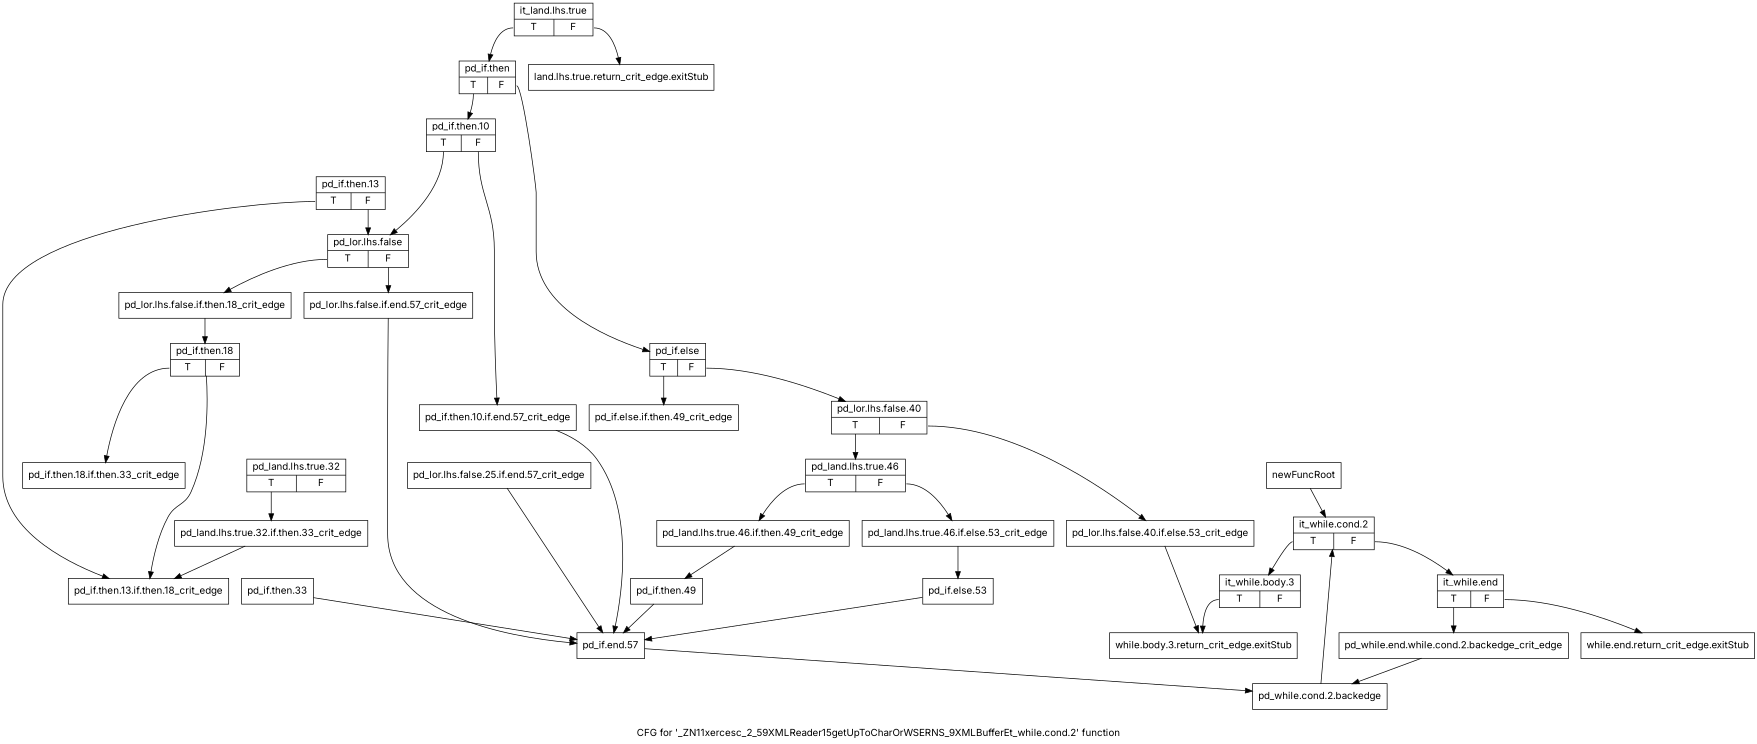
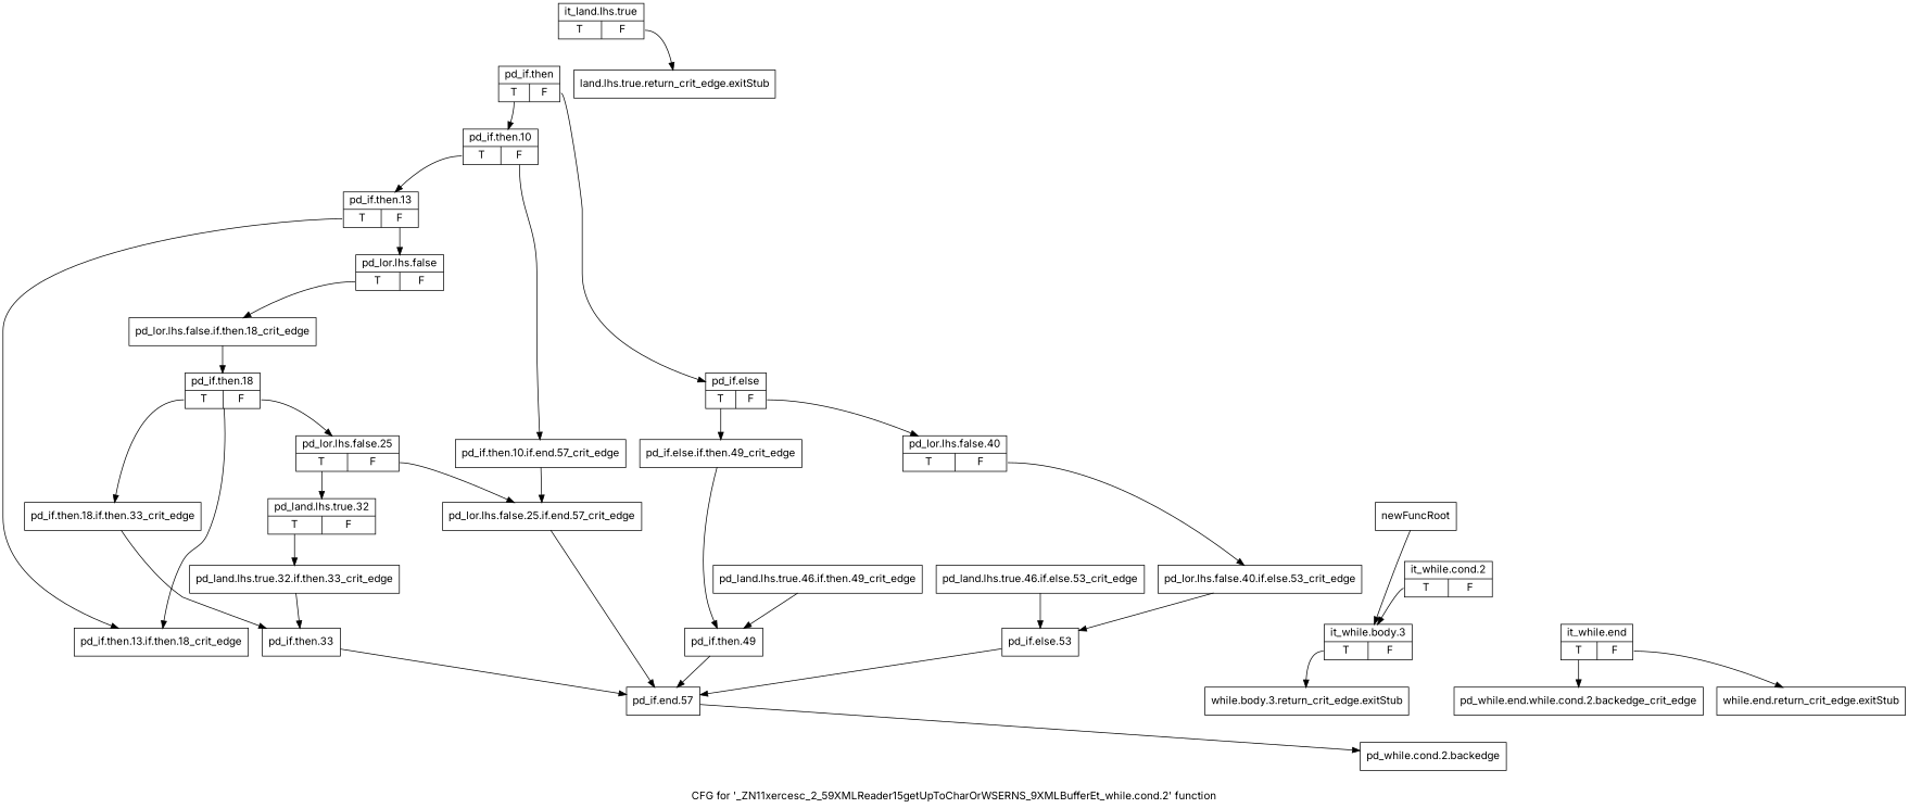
  digraph {
    fontname=Inter
    label="CFG for '_ZN11xercesc_2_59XMLReader15getUpToCharOrWSERNS_9XMLBufferEt_while.cond.2' function"
    node [fontname=Inter shape=record]
    edge [fontname=Inter]
    n1 [label="{newFuncRoot}"]
    n2 [label="{it_while.cond.2|{<s0>T|<s1>F}}"]
    n3 [label="{it_while.body.3|{<s0>T|<s1>F}}"]
    n4 [label="{it_while.end|{<s0>T|<s1>F}}"]
    n5 [label="{while.body.3.return_crit_edge.exitStub}"]
    n6 [label="{while.end.return_crit_edge.exitStub}"]
    n7 [label="{pd_while.end.while.cond.2.backedge_crit_edge}"]
    n8 [label="{land.lhs.true.return_crit_edge.exitStub}"]
    n9 [label="{it_land.lhs.true|{<s0>T|<s1>F}}"]
    n10 [label="{pd_if.then|{<s0>T|<s1>F}}"]
    n11 [label="{pd_while.cond.2.backedge}"]
    n12 [label="{pd_if.then.10|{<s0>T|<s1>F}}"]
    n13 [label="{pd_if.else|{<s0>T|<s1>F}}"]
    n14 [label="{pd_if.then.13|{<s0>T|<s1>F}}"]
    n15 [label="{pd_if.then.10.if.end.57_crit_edge}"]
    n16 [label="{pd_if.else.if.then.49_crit_edge}"]
    n17 [label="{pd_lor.lhs.false.40|{<s0>T|<s1>F}}"]
    n18 [label="{pd_if.then.13.if.then.18_crit_edge}"]
    n19 [label="{pd_lor.lhs.false|{<s0>T|<s1>F}}"]
    n20 [label="{pd_if.end.57}"]
    n21 [label="{pd_if.then.49}"]
-   n22 [label="{pd_land.lhs.true.46|{<s0>T|<s1>F}}"]
    n23 [label="{pd_lor.lhs.false.40.if.else.53_crit_edge}"]
    n24 [label="{pd_land.lhs.true.46.if.then.49_crit_edge}"]
    n25 [label="{pd_land.lhs.true.46.if.else.53_crit_edge}"]
    n26 [label="{pd_if.else.53}"]
    n27 [label="{pd_lor.lhs.false.if.then.18_crit_edge}"]
-   n28 [label="{pd_lor.lhs.false.if.end.57_crit_edge}"]
    n29 [label="{pd_if.then.18|{<s0>T|<s1>F}}"]
    n30 [label="{pd_if.then.18.if.then.33_crit_edge}"]
+   n31 [label="{pd_lor.lhs.false.25|{<s0>T|<s1>F}}"]
    n32 [label="{pd_if.then.33}"]
    n33 [label="{pd_land.lhs.true.32|{<s0>T|<s1>F}}"]
    n34 [label="{pd_lor.lhs.false.25.if.end.57_crit_edge}"]
    n35 [label="{pd_land.lhs.true.32.if.then.33_crit_edge}"]
-   n1 -> n2
+   n1 -> n3
    n2 -> n3 [tailport=s0]
-   n2 -> n4 [tailport=s1]
    n3 -> n5 [tailport=s0]
    n4 -> n6 [tailport=s1]
    n4 -> n7 [tailport=s0]
-   n7 -> n11
    n9 -> n8 [tailport=s1]
-   n9 -> n10 [tailport=s0]
    n10 -> n12 [tailport=s0]
    n10 -> n13 [tailport=s1]
-   n11 -> n2
-   n12 -> n19 [tailport=s0]
+   n12 -> n14 [tailport=s0]
    n12 -> n15 [tailport=s1]
    n13 -> n16 [tailport=s0]
    n13 -> n17 [tailport=s1]
    n14 -> n18 [tailport=s0]
    n14 -> n19 [tailport=s1]
-   n15 -> n20
-   n17 -> n22 [tailport=s0]
+   n15 -> n34
+   n16 -> n21
    n17 -> n23 [tailport=s1]
    n19 -> n27 [tailport=s0]
-   n19 -> n28 [tailport=s1]
    n20 -> n11
    n21 -> n20
-   n22 -> n24 [tailport=s0]
-   n22 -> n25 [tailport=s1]
-   n23 -> n5
+   n23 -> n26
    n24 -> n21
    n25 -> n26
    n26 -> n20
    n27 -> n29
-   n28 -> n20
    n29 -> n18
    n29 -> n30 [tailport=s0]
+   n29 -> n31 [tailport=s1]
+   n30 -> n32
+   n31 -> n33 [tailport=s0]
+   n31 -> n34 [tailport=s1]
    n32 -> n20
    n33 -> n35 [tailport=s0]
    n34 -> n20
-   n35 -> n18
+   n35 -> n32
  }
